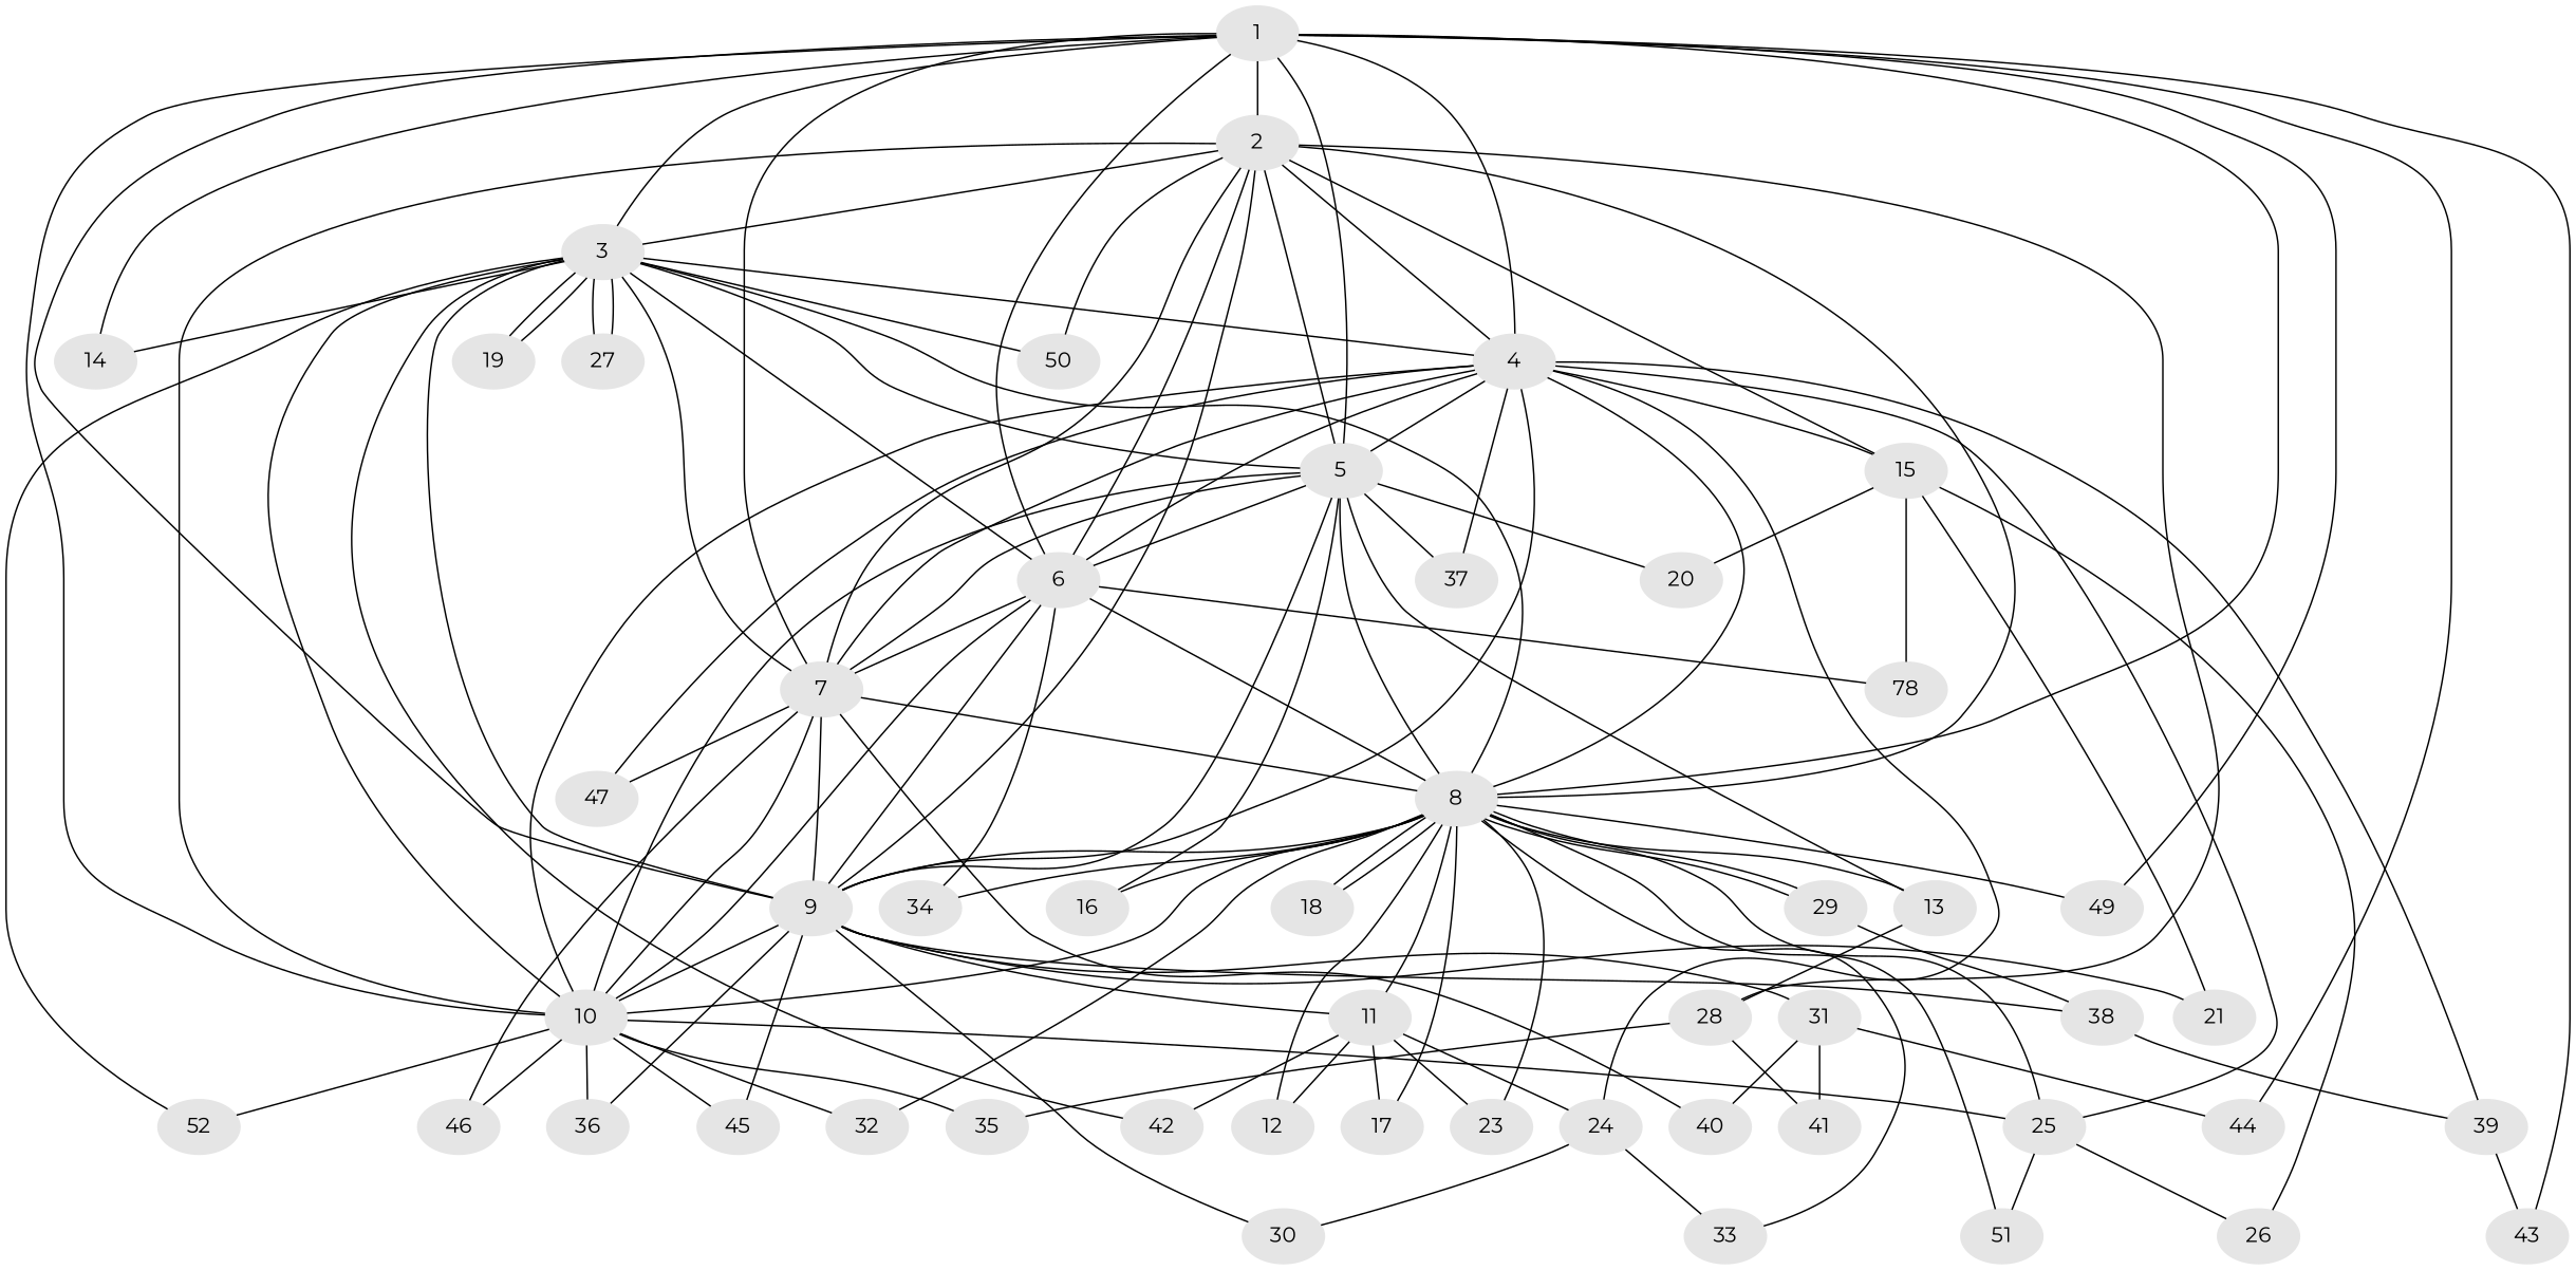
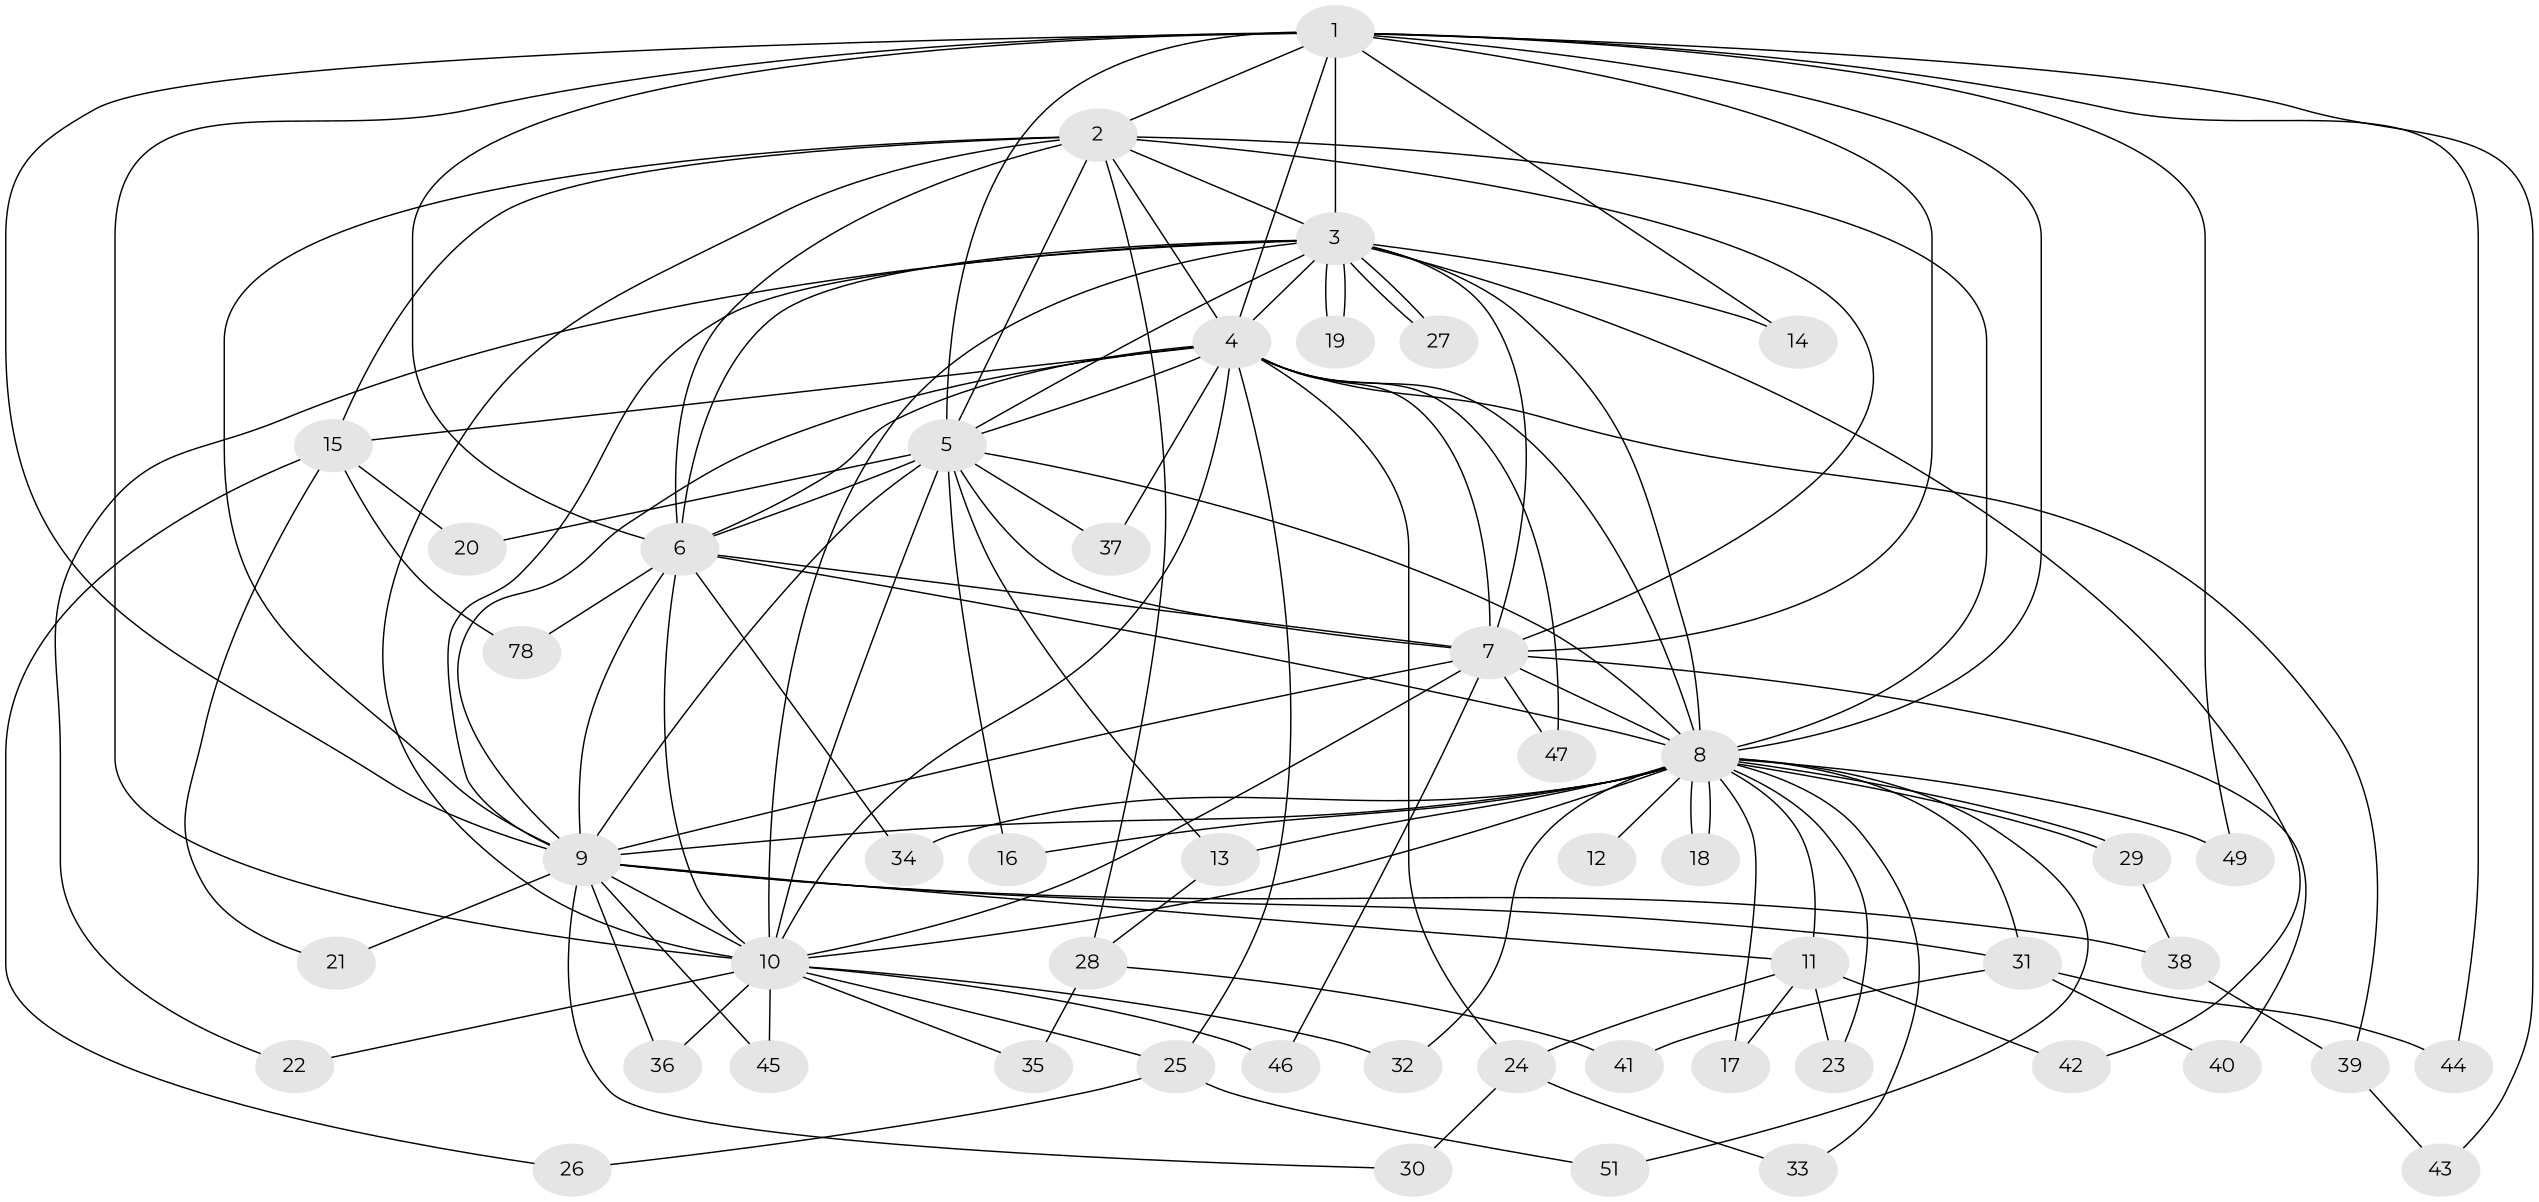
  graph {
    fontname=Montserrat
    node [color=gray90 fontname=Montserrat style=filled]
    edge [fontname=Montserrat]
    1
    2
    3
    4
    5
    6
    7
    8
    9
    10
    14
    43
    44
    49
    15
    28
-   50
    19
-   22 [label=52]
+   22
    27
    42
    24
    25
    37
    39
    47
    13
    16
    20
    34
    n31 [label=78]
    40
    46
    11
    12
    17
    18
    23
    29
    31
    32
    33
    51
    21
    30
    36
    38
    45
    35
    26
    41
    1 -- 2
    1 -- 3
    1 -- 4
    1 -- 5
    1 -- 6
    1 -- 7
    1 -- 8
    1 -- 9
    1 -- 10
    1 -- 14
    1 -- 43
    1 -- 44
    1 -- 49
    2 -- 3
    2 -- 4
    2 -- 5
    2 -- 6
    2 -- 7
    2 -- 8
    2 -- 9
    2 -- 10
    2 -- 15
    2 -- 28
-   2 -- 50
    3 -- 4
    3 -- 5
    3 -- 6
    3 -- 7
    3 -- 8
    3 -- 9
    3 -- 10
    3 -- 14
-   3 -- 50
    3 -- 19
    3 -- 19
    3 -- 22
    3 -- 27
    3 -- 27
    3 -- 42
    4 -- 5
    4 -- 6
    4 -- 7
    4 -- 8
    4 -- 9
    4 -- 10
    4 -- 15
    4 -- 24
    4 -- 25
    4 -- 37
    4 -- 39
    4 -- 47
    5 -- 6
    5 -- 7
    5 -- 8
    5 -- 9
    5 -- 10
    5 -- 37
    5 -- 13
    5 -- 16
    5 -- 20
    6 -- 7
    6 -- 8
    6 -- 9
    6 -- 10
    6 -- 34
    6 -- n31
    7 -- 8
    7 -- 9
    7 -- 10
    7 -- 47
    7 -- 40
    7 -- 46
    8 -- 9
    8 -- 10
    8 -- 49
    8 -- 13
    8 -- 16
    8 -- 34
    8 -- 11
    8 -- 12
    8 -- 17
    8 -- 18
    8 -- 18
    8 -- 23
    8 -- 29
    8 -- 29
-   8 -- 25
+   8 -- 31
    8 -- 32
    8 -- 33
    8 -- 51
    9 -- 10
    9 -- 11
    9 -- 31
    9 -- 21
    9 -- 30
    9 -- 36
    9 -- 38
    9 -- 45
    10 -- 22
    10 -- 25
    10 -- 46
    10 -- 32
    10 -- 36
    10 -- 45
    10 -- 35
    15 -- 20
    15 -- n31
    15 -- 21
    15 -- 26
    28 -- 35
    28 -- 41
    24 -- 33
    24 -- 30
    25 -- 51
    25 -- 26
    39 -- 43
    13 -- 28
    11 -- 42
    11 -- 24
-   11 -- 12
    11 -- 17
    11 -- 23
    29 -- 38
    31 -- 44
    31 -- 40
    31 -- 41
    38 -- 39
  }
